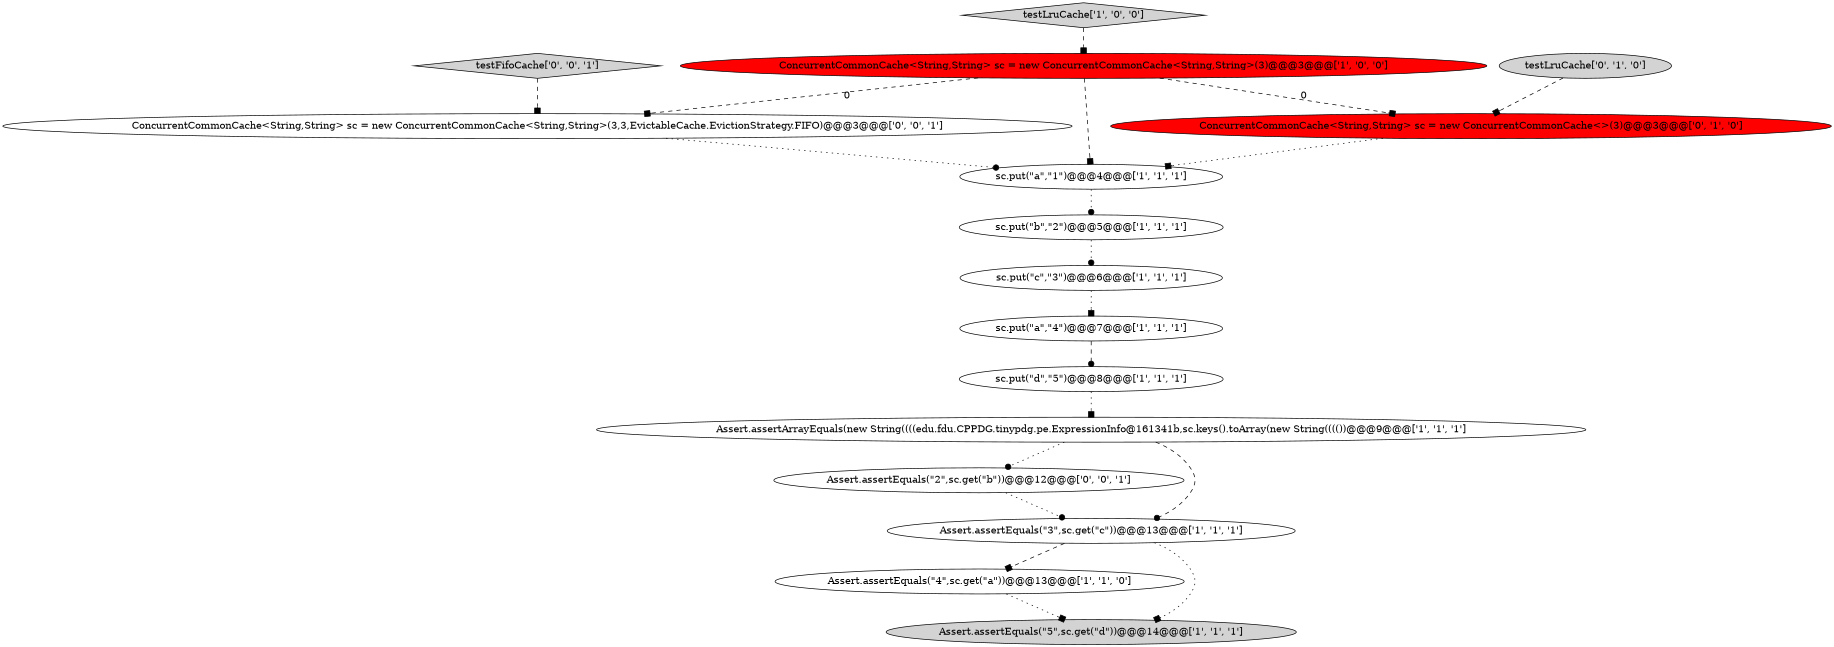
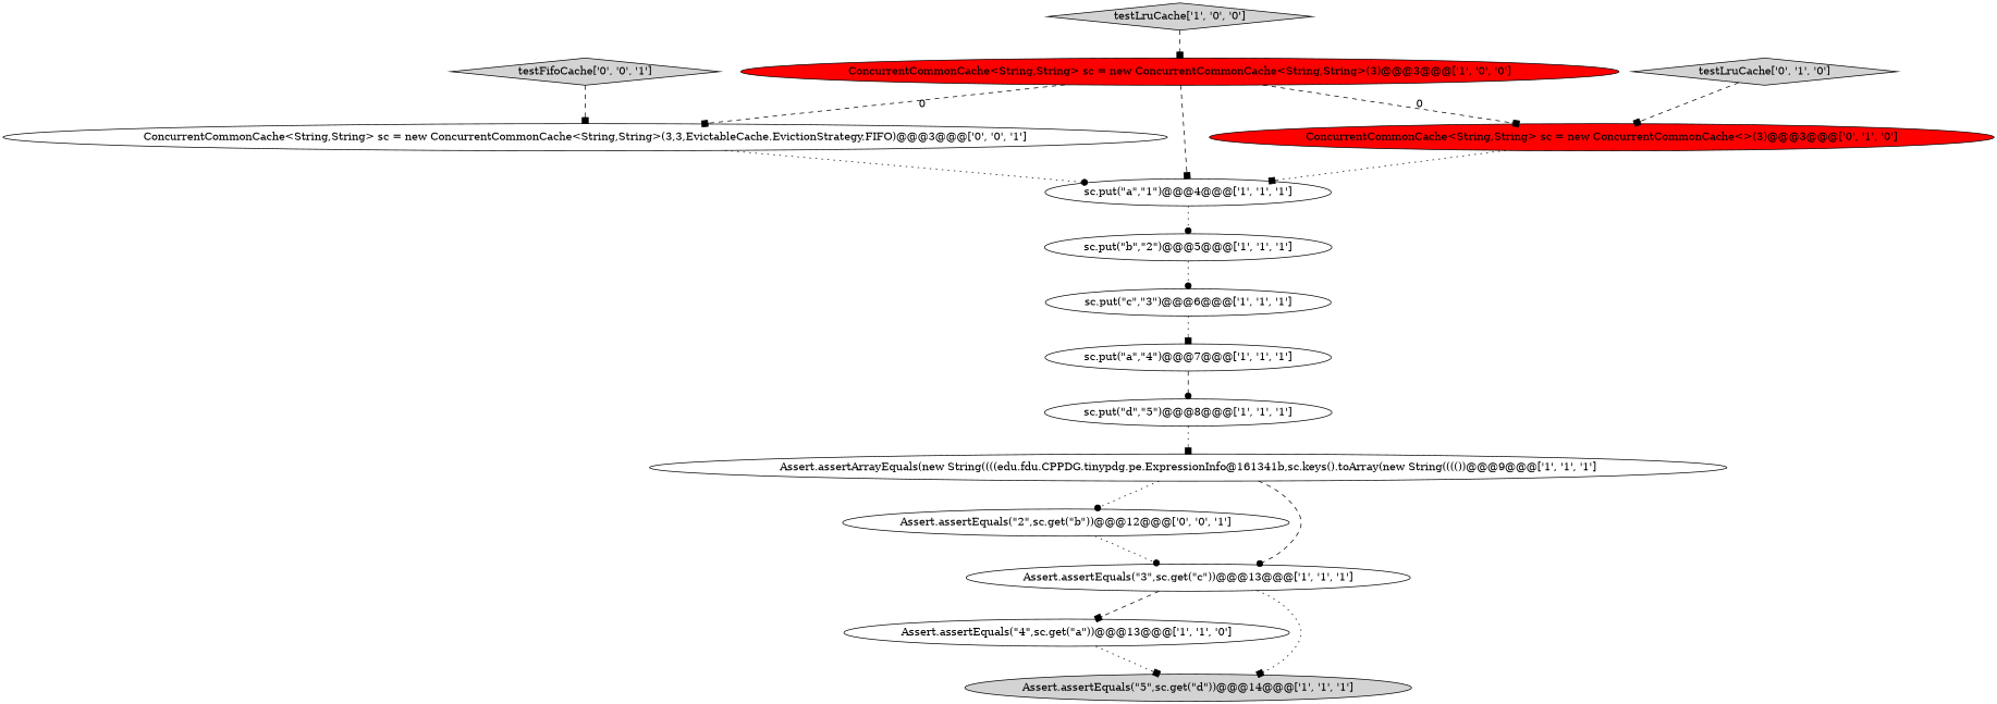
  digraph {
    node [fillcolor=white shape=ellipse style=filled]
    edge [style=dotted arrowhead=box]
    n1 [fillcolor=red label="ConcurrentCommonCache<String,String> sc = new ConcurrentCommonCache<>(3)@@@3@@@['0', '1', '0']"]
    n2 [label="sc.put(\"a\",\"1\")@@@4@@@['1', '1', '1']"]
    n3 [label="sc.put(\"c\",\"3\")@@@6@@@['1', '1', '1']"]
    n4 [label="sc.put(\"a\",\"4\")@@@7@@@['1', '1', '1']"]
    n5 [label="Assert.assertEquals(\"2\",sc.get(\"b\"))@@@12@@@['0', '0', '1']"]
    n6 [label="Assert.assertEquals(\"3\",sc.get(\"c\"))@@@13@@@['1', '1', '1']"]
    n7 [label="sc.put(\"d\",\"5\")@@@8@@@['1', '1', '1']"]
    n8 [label="sc.put(\"b\",\"2\")@@@5@@@['1', '1', '1']"]
    n9 [fillcolor=lightgray label="testFifoCache['0', '0', '1']" shape=diamond]
    n10 [label="ConcurrentCommonCache<String,String> sc = new ConcurrentCommonCache<String,String>(3,3,EvictableCache.EvictionStrategy.FIFO)@@@3@@@['0', '0', '1']"]
    n11 [label="Assert.assertEquals(\"4\",sc.get(\"a\"))@@@13@@@['1', '1', '0']"]
    n12 [fillcolor=lightgray label="Assert.assertEquals(\"5\",sc.get(\"d\"))@@@14@@@['1', '1', '1']"]
    n13 [label="Assert.assertArrayEquals(new String((((edu.fdu.CPPDG.tinypdg.pe.ExpressionInfo@161341b,sc.keys().toArray(new String(((())@@@9@@@['1', '1', '1']"]
    n14 [fillcolor=red label="ConcurrentCommonCache<String,String> sc = new ConcurrentCommonCache<String,String>(3)@@@3@@@['1', '0', '0']"]
    n15 [fillcolor=lightgray label="testLruCache['1', '0', '0']" shape=diamond]
-   n16 [fillcolor=lightgray label="testLruCache['0', '1', '0']"]
+   n16 [fillcolor=lightgray label="testLruCache['0', '1', '0']" shape=diamond]
    n1 -> n2
    n2 -> n8 [arrowhead=dot]
    n3 -> n4
    n4 -> n7 [style=dashed arrowhead=dot]
    n5 -> n6 [arrowhead=dot]
    n6 -> n11 [style=dashed]
    n6 -> n12
    n7 -> n13
    n8 -> n3 [arrowhead=dot]
    n9 -> n10 [style=dashed]
    n10 -> n2 [arrowhead=dot]
    n11 -> n12
    n13 -> n5 [arrowhead=dot]
    n13 -> n6 [style=dashed arrowhead=dot]
    n14 -> n1 [label=0 style=dashed]
    n14 -> n2 [style=dashed]
    n14 -> n10 [label=0 style=dashed]
    n15 -> n14 [style=dashed]
    n16 -> n1 [style=dashed]
  }
